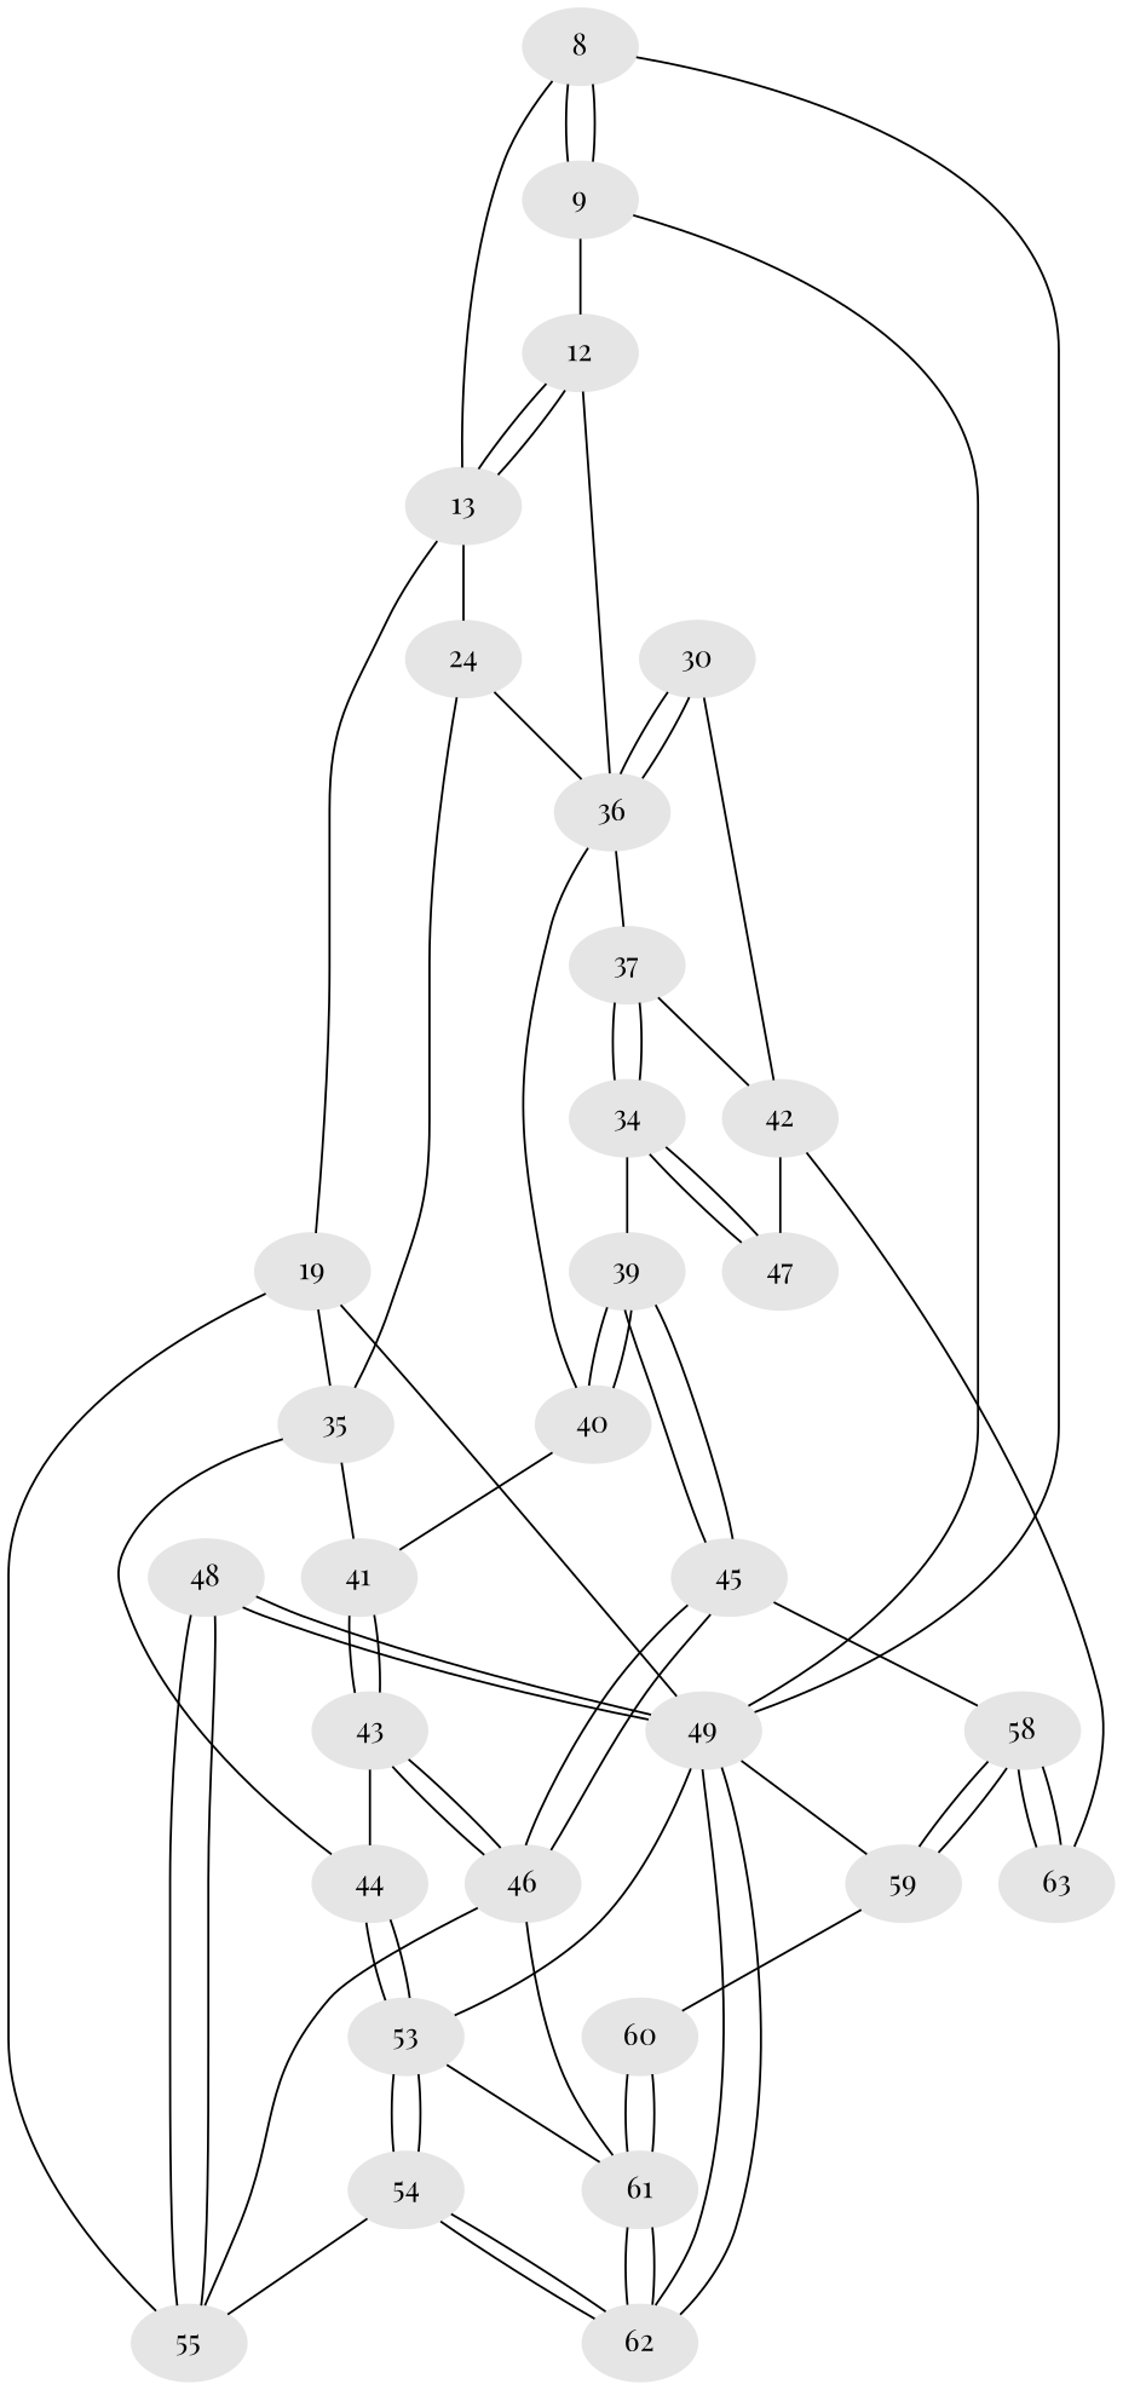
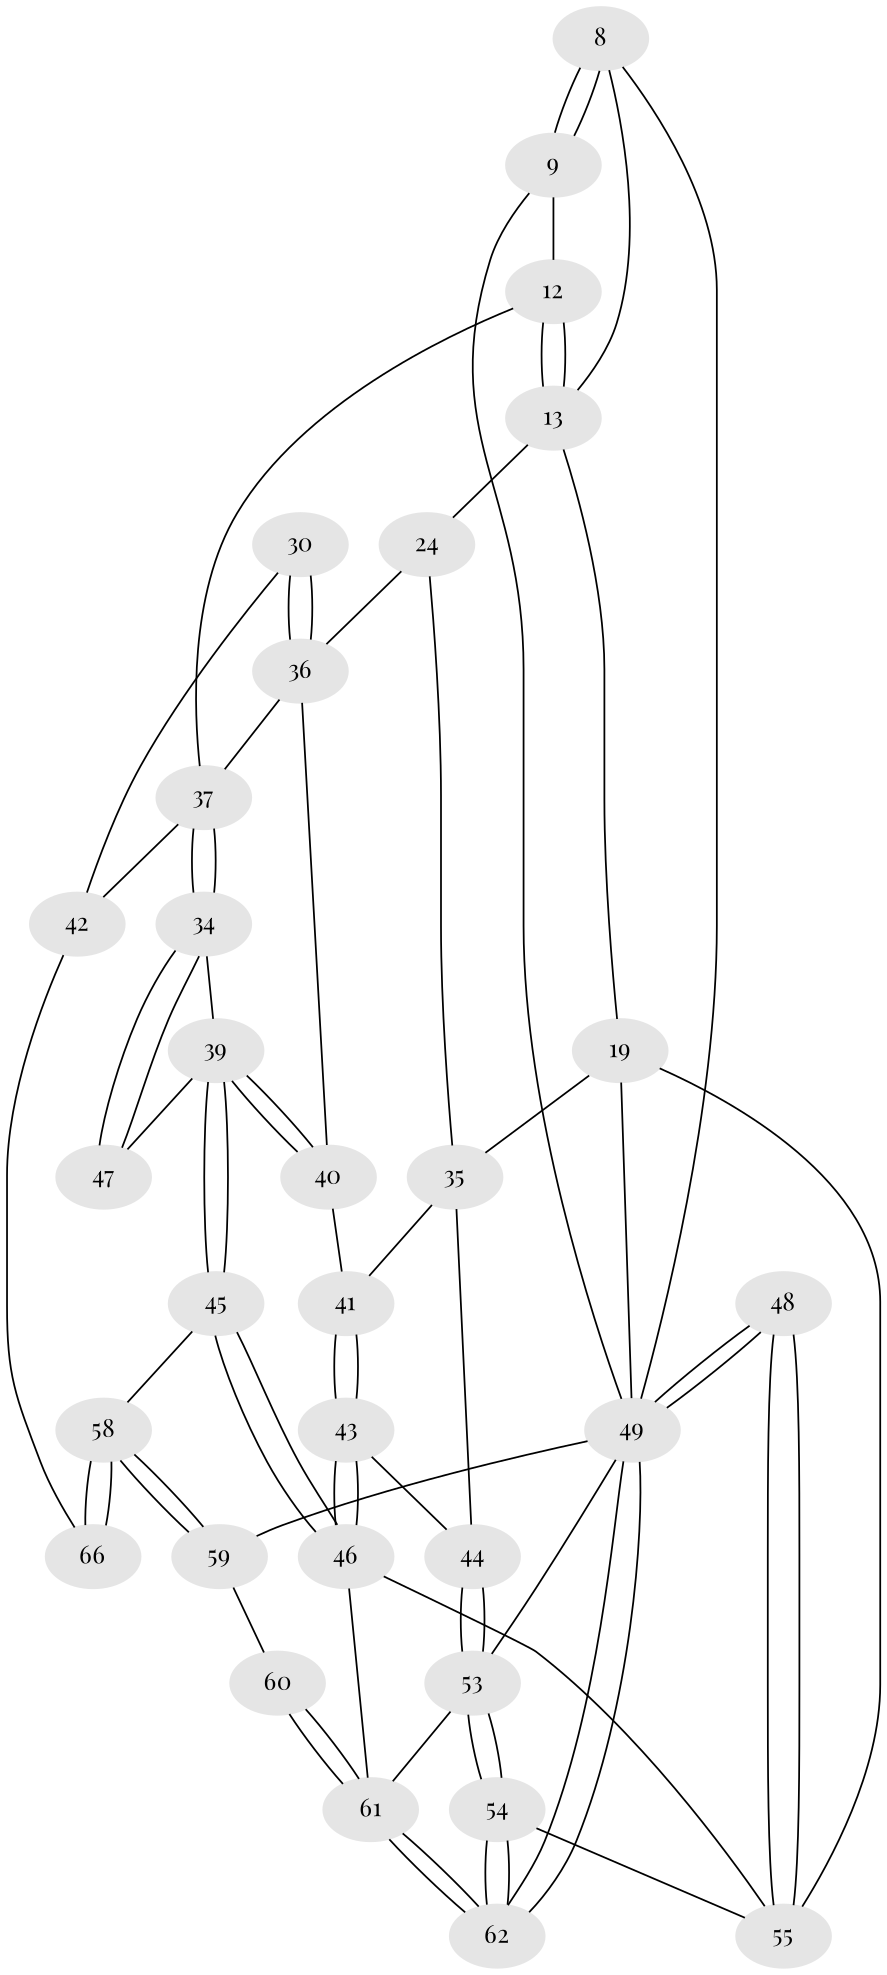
  graph {
    fontname="Playfair Display"
    node [color=gray90 fontname="Playfair Display" style=filled]
    edge [fontname="Playfair Display"]
    8 [super="+6"]
    9
    13 [super="+11"]
    49 [super="+7+26"]
    12
    19 [super="+18"]
    24 [super="+16+15"]
    53
    59
    62
    36 [super="+23+25"]
    37
    40
    35 [super="+31"]
    55 [super="+34"]
    41
    44 [super="+32"]
    30
    42 [super="+29"]
    47
-   63 [super="+27+28"]
+   63 [super="+27+28" label=66]
    43
    n23 [label=34]
    39
    45
    46
    58 [super="+52+51"]
    61 [super="+57+56"]
    54
    48
    60
    8 -- 9 [weight=2]
    8 -- 9
    8 -- 13 [weight=2]
    8 -- 49
    9 -- 49
    9 -- 12
    13 -- 19
    13 -- 24 [weight=2]
    49 -- 53
    49 -- 59
    49 -- 62
    49 -- 62
    12 -- 13
    12 -- 13
-   12 -- 36
+   12 -- 37
    19 -- 49 [weight=2]
    19 -- 35 [weight=2]
    19 -- 55
    24 -- 36 [weight=2]
    24 -- 35 [weight=2]
    53 -- 61
    53 -- 54
    53 -- 54
    59 -- 60
    36 -- 37
    36 -- 40
    37 -- 42
    37 -- n23
    37 -- n23
    40 -- 41
    35 -- 41
    35 -- 44
    41 -- 43
    41 -- 43
    44 -- 53
    44 -- 53
    30 -- 36 [weight=2]
    30 -- 36
    30 -- 42
-   42 -- 47
+   39 -- 47
    42 -- 63
    43 -- 44
    43 -- 46
    43 -- 46
    n23 -- 47
    n23 -- 47
    n23 -- 39
    39 -- 40
    39 -- 40
    39 -- 45
    39 -- 45
    45 -- 46
    45 -- 46
    45 -- 58
    46 -- 55
    46 -- 61
    58 -- 59
    58 -- 59
    58 -- 63 [weight=3]
    58 -- 63
    61 -- 62
    61 -- 62
    54 -- 62
    54 -- 62
    54 -- 55
    48 -- 49
    48 -- 49
    48 -- 55 [weight=2]
    48 -- 55
    60 -- 61 [weight=2]
    60 -- 61
  }
